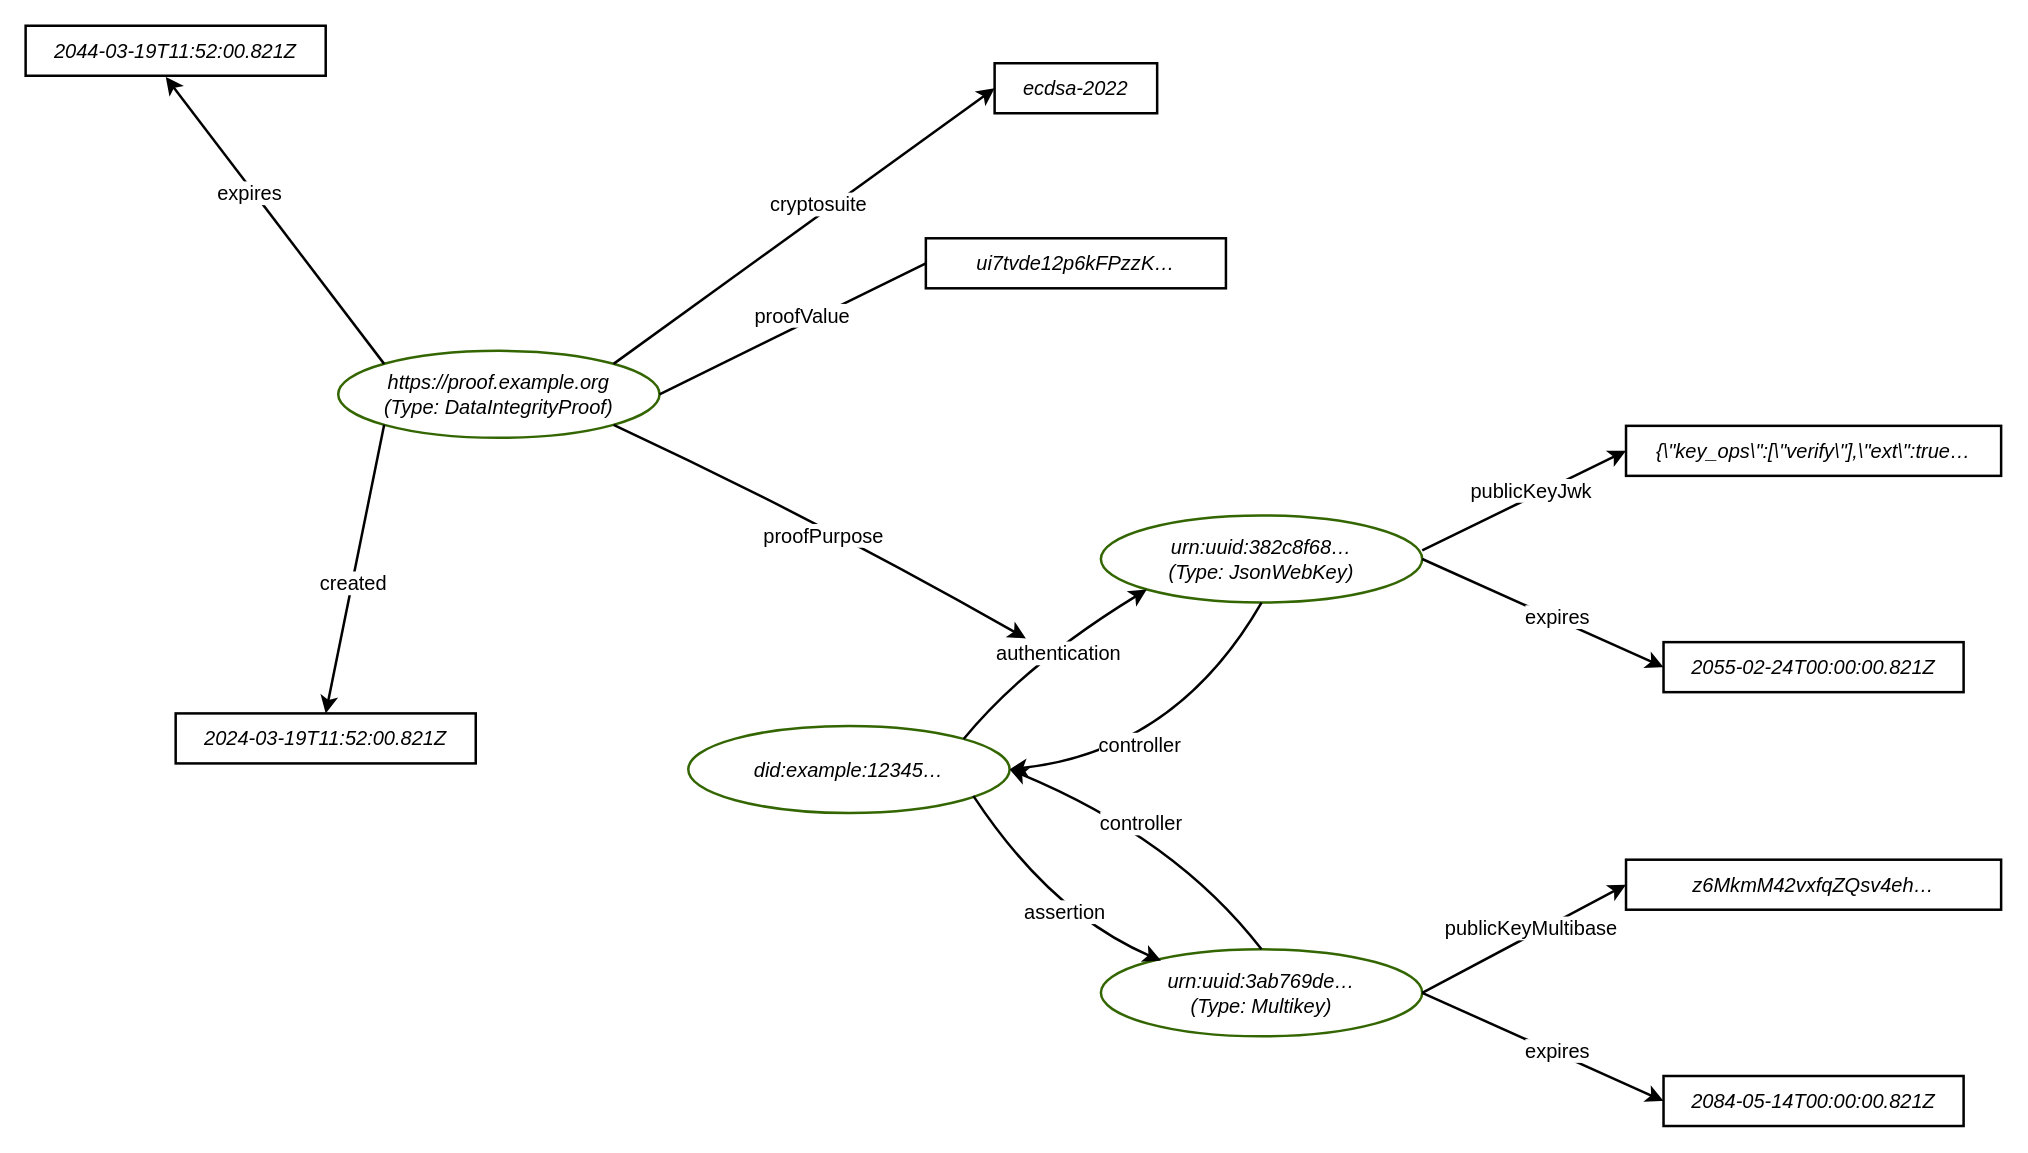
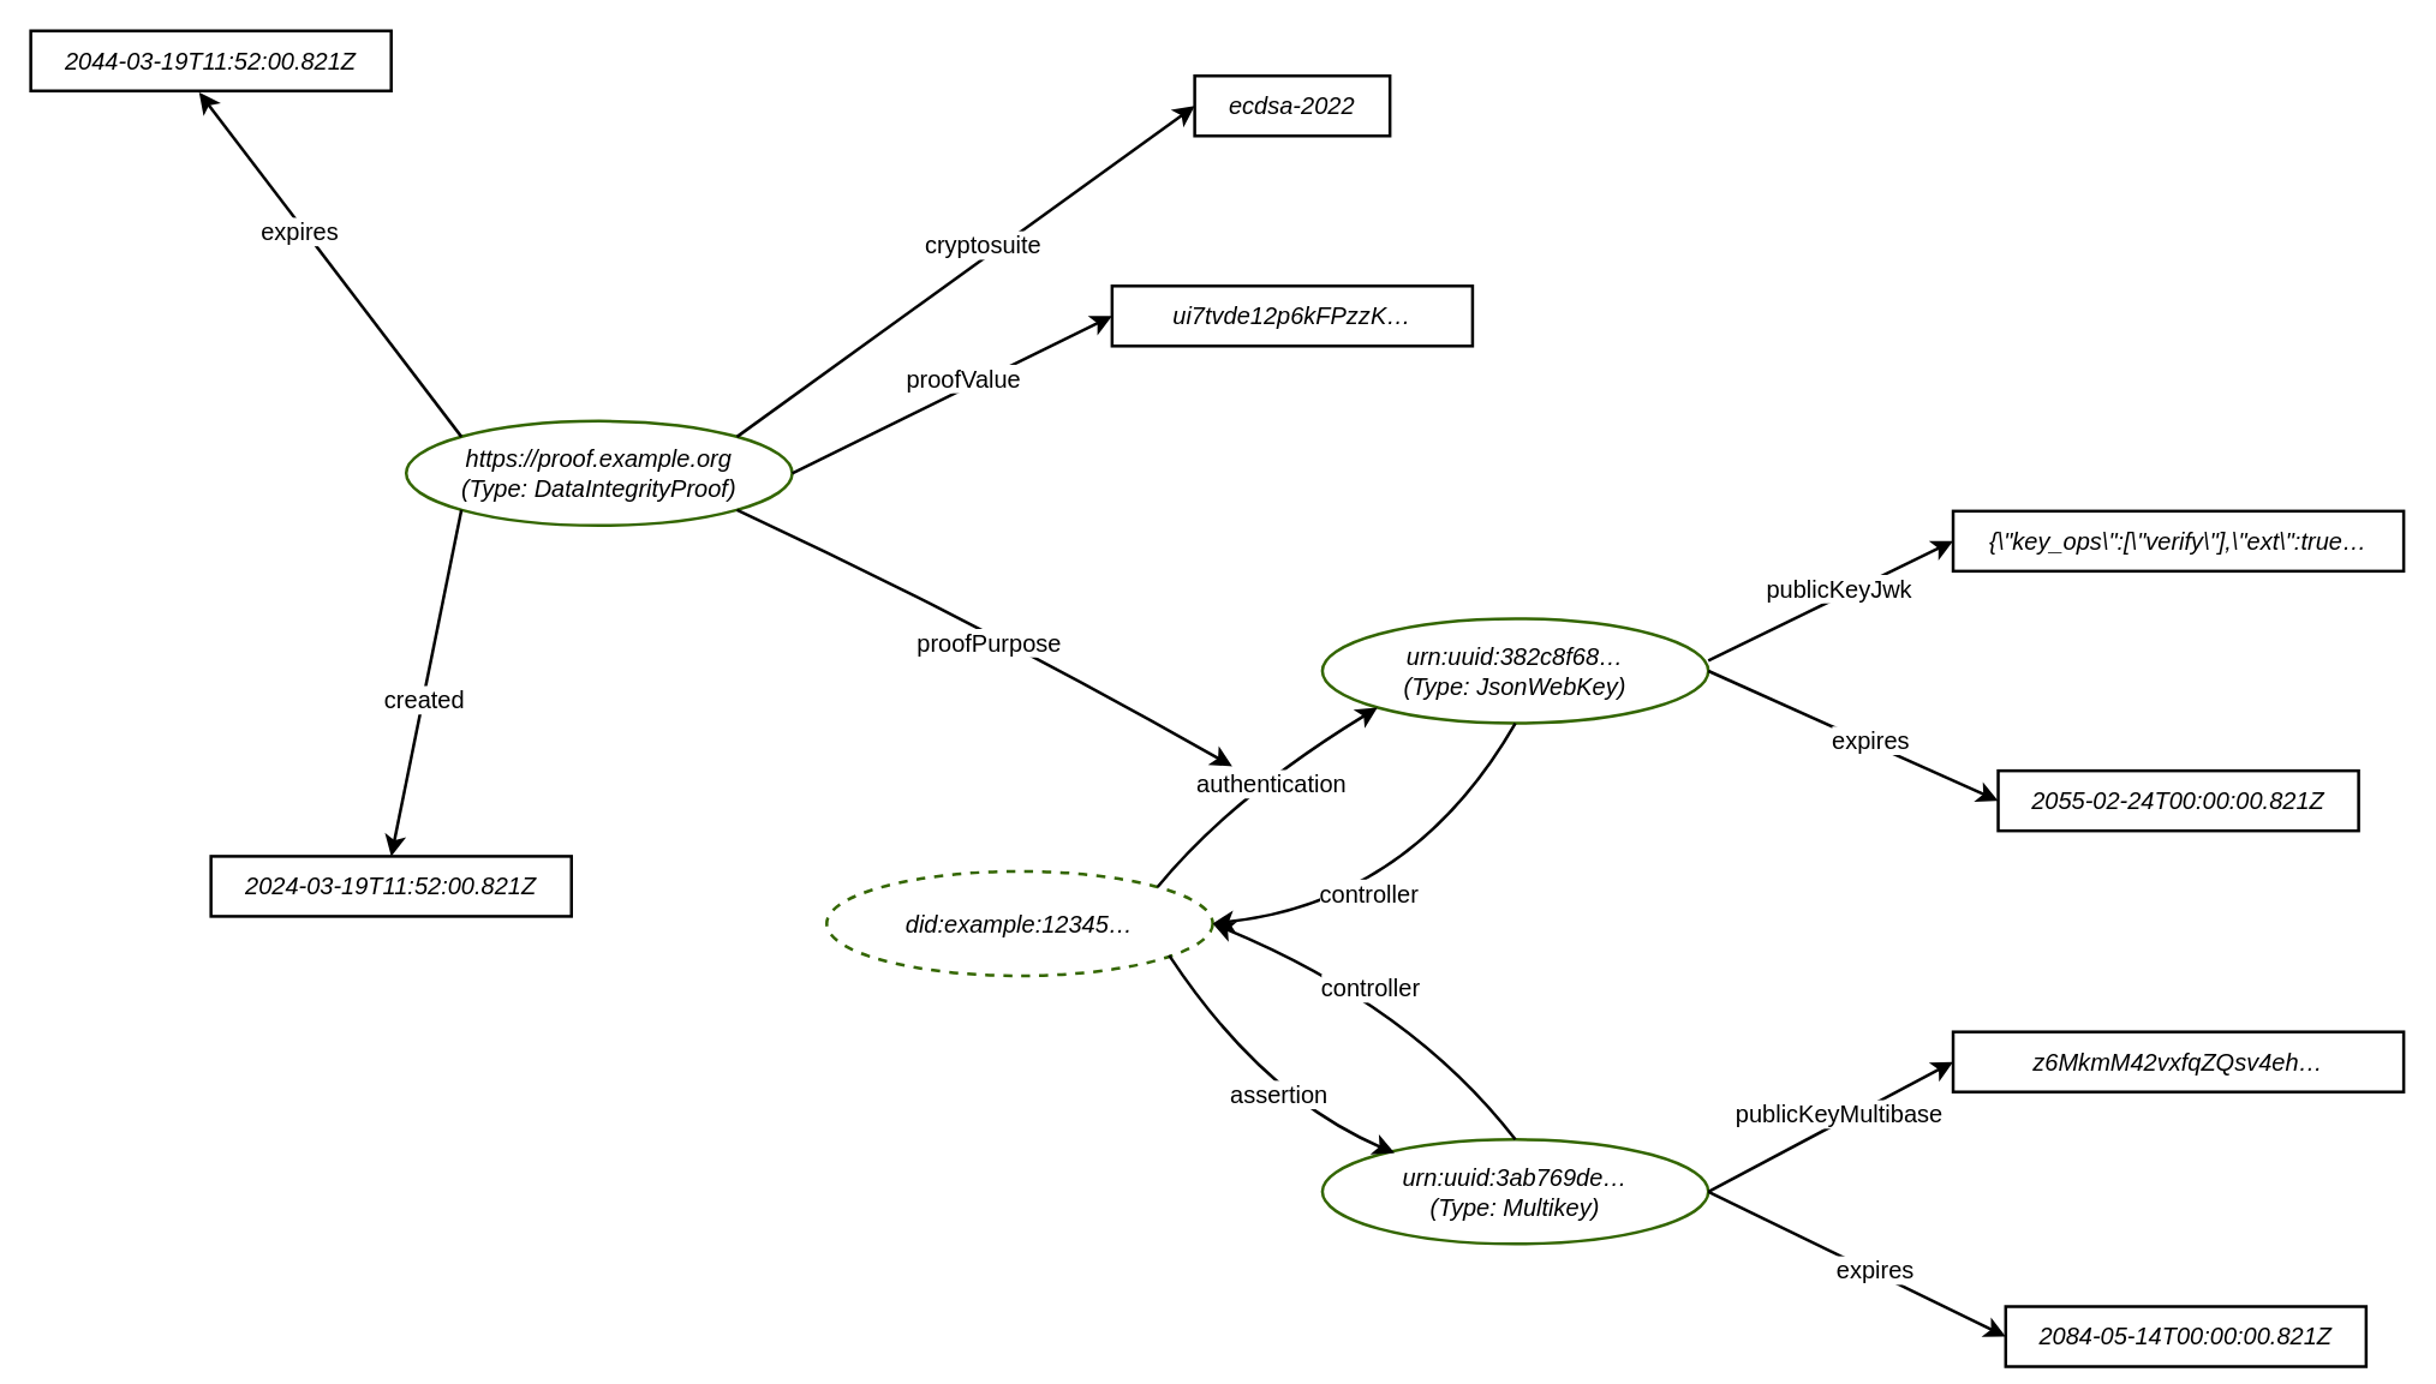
  <mxCell id="0" />
  <mxCell id="1" parent="0" />
  <mxCell id="2" value="&lt;i&gt;https://proof.example.org&lt;/i&gt;&lt;div&gt;&lt;i&gt;(Type: DataIntegrityProof)&lt;/i&gt;&lt;/div&gt;" style="ellipse;whiteSpace=wrap;html=1;fontSize=16;fillColor=none;strokeWidth=2;strokeColor=#336600;" parent="1" vertex="1"><mxGeometry x="270" y="280" width="257" height="69.61" as="geometry" /></mxCell>
  <mxCell id="3" value="&lt;i&gt;&lt;font color=&quot;#000000&quot;&gt;ecdsa-2022&lt;/font&gt;&lt;/i&gt;" style="rounded=0;whiteSpace=wrap;html=1;fontSize=16;fillColor=none;strokeWidth=2;" parent="1" vertex="1"><mxGeometry x="795" y="50" width="130" height="40" as="geometry" /></mxCell>
  <mxCell id="4" value="" style="endArrow=classic;html=1;rounded=0;fontSize=12;startSize=8;endSize=8;curved=1;entryX=0;entryY=0.5;entryDx=0;entryDy=0;exitX=1;exitY=0;exitDx=0;exitDy=0;strokeWidth=2;fontStyle=2" parent="1" source="2" target="3" edge="1"><mxGeometry width="50" height="50" relative="1" as="geometry"><mxPoint x="1026" y="605.39" as="sourcePoint" /><mxPoint x="1038.5" y="654.39" as="targetPoint" /></mxGeometry></mxCell>
  <mxCell id="5" value="cryptosuite" style="edgeLabel;html=1;align=center;verticalAlign=middle;resizable=0;points=[];fontSize=16;" parent="4" vertex="1" connectable="0"><mxGeometry x="0.135" y="-2" relative="1" as="geometry"><mxPoint x="-11" y="-5" as="offset" /></mxGeometry></mxCell>
  <mxCell id="6" value="&lt;i&gt;&lt;font color=&quot;#000000&quot;&gt;2024-03-19T&lt;/font&gt;11:52:00.821Z&lt;/i&gt;" style="rounded=0;whiteSpace=wrap;html=1;fontSize=16;fillColor=none;strokeWidth=2;" parent="1" vertex="1"><mxGeometry x="140" y="570" width="240" height="40" as="geometry" /></mxCell>
  <mxCell id="7" value="&lt;i&gt;ui7tvde12p6kFPzzK…&lt;/i&gt;" style="rounded=0;whiteSpace=wrap;html=1;fontSize=16;fillColor=none;strokeWidth=2;" parent="1" vertex="1"><mxGeometry x="740" y="190" width="240" height="40" as="geometry" /></mxCell>
  <mxCell id="8" value="&lt;i&gt;&lt;font color=&quot;#000000&quot;&gt;2044-03-19T&lt;/font&gt;11:52:00.821Z&lt;/i&gt;" style="rounded=0;whiteSpace=wrap;html=1;fontSize=16;fillColor=none;strokeWidth=2;" parent="1" vertex="1"><mxGeometry x="20" y="20" width="240" height="40" as="geometry" /></mxCell>
  <mxCell id="9" value="" style="endArrow=classic;html=1;rounded=0;fontSize=12;startSize=8;endSize=8;curved=1;entryX=0.5;entryY=0;entryDx=0;entryDy=0;exitX=0;exitY=1;exitDx=0;exitDy=0;strokeWidth=2;fontStyle=2" parent="1" source="2" target="6" edge="1"><mxGeometry width="50" height="50" relative="1" as="geometry"><mxPoint x="947" y="335" as="sourcePoint" /><mxPoint x="1220" y="320" as="targetPoint" /></mxGeometry></mxCell>
  <mxCell id="10" value="created" style="edgeLabel;html=1;align=center;verticalAlign=middle;resizable=0;points=[];fontSize=16;" parent="9" vertex="1" connectable="0"><mxGeometry x="0.135" y="-2" relative="1" as="geometry"><mxPoint x="3" y="-5" as="offset" /></mxGeometry></mxCell>
- <mxCell id="11" value="" style="endArrow=none;html=1;rounded=0;fontSize=12;startSize=8;endSize=8;curved=1;entryX=0;entryY=0.5;entryDx=0;entryDy=0;exitX=1;exitY=0.5;exitDx=0;exitDy=0;strokeWidth=2;fontStyle=2;" parent="1" source="2" target="7" edge="1"><mxGeometry width="50" height="50" relative="1" as="geometry"><mxPoint x="860" y="395" as="sourcePoint" /><mxPoint x="1003" y="540" as="targetPoint" /></mxGeometry></mxCell>
+ <mxCell id="11" value="" style="endArrow=classic;html=1;rounded=0;fontSize=12;startSize=8;endSize=8;curved=1;entryX=0;entryY=0.5;entryDx=0;entryDy=0;exitX=1;exitY=0.5;exitDx=0;exitDy=0;strokeWidth=2;fontStyle=2" parent="1" source="2" target="7" edge="1"><mxGeometry width="50" height="50" relative="1" as="geometry"><mxPoint x="860" y="395" as="sourcePoint" /><mxPoint x="1003" y="540" as="targetPoint" /></mxGeometry></mxCell>
  <mxCell id="12" value="proofValue" style="edgeLabel;html=1;align=center;verticalAlign=middle;resizable=0;points=[];fontSize=16;" parent="11" vertex="1" connectable="0"><mxGeometry x="0.135" y="-2" relative="1" as="geometry"><mxPoint x="-9" y="-5" as="offset" /></mxGeometry></mxCell>
  <mxCell id="13" value="" style="endArrow=classic;html=1;rounded=0;fontSize=12;startSize=8;endSize=8;curved=1;entryX=0.467;entryY=1.025;entryDx=0;entryDy=0;exitX=0;exitY=0;exitDx=0;exitDy=0;strokeWidth=2;fontStyle=2;entryPerimeter=0;" parent="1" source="2" target="8" edge="1"><mxGeometry width="50" height="50" relative="1" as="geometry"><mxPoint x="830" y="430" as="sourcePoint" /><mxPoint x="973" y="575" as="targetPoint" /></mxGeometry></mxCell>
  <mxCell id="14" value="expires" style="edgeLabel;html=1;align=center;verticalAlign=middle;resizable=0;points=[];fontSize=16;" parent="13" vertex="1" connectable="0"><mxGeometry x="0.135" y="-2" relative="1" as="geometry"><mxPoint x="-11" y="-5" as="offset" /></mxGeometry></mxCell>
  <mxCell id="15" value="&lt;div&gt;&lt;i&gt;urn:uuid:382c8f68…&lt;/i&gt;&lt;/div&gt;&lt;div&gt;&lt;i style=&quot;background-color: initial;&quot;&gt;(Type: JsonWebKey)&lt;/i&gt;&lt;/div&gt;" style="ellipse;whiteSpace=wrap;html=1;fontSize=16;fillColor=none;strokeWidth=2;strokeColor=#336600;" parent="1" vertex="1"><mxGeometry x="880" y="411.695" width="257" height="69.61" as="geometry" /></mxCell>
  <mxCell id="16" value="" style="endArrow=classic;html=1;rounded=0;fontSize=12;startSize=8;endSize=8;curved=1;entryX=0;entryY=0.5;entryDx=0;entryDy=0;exitX=1;exitY=0.402;exitDx=0;exitDy=0;strokeWidth=2;fontStyle=2;exitPerimeter=0;" parent="1" source="15" target="36" edge="1"><mxGeometry width="50" height="50" relative="1" as="geometry"><mxPoint x="920" y="440" as="sourcePoint" /><mxPoint x="1353" y="440" as="targetPoint" /></mxGeometry></mxCell>
  <mxCell id="17" value="publicKeyJwk" style="edgeLabel;html=1;align=center;verticalAlign=middle;resizable=0;points=[];fontSize=16;" parent="16" vertex="1" connectable="0"><mxGeometry x="0.135" y="-2" relative="1" as="geometry"><mxPoint x="-7" y="-5" as="offset" /></mxGeometry></mxCell>
  <mxCell id="18" value="" style="endArrow=classic;html=1;rounded=0;fontSize=12;startSize=8;endSize=8;curved=1;entryX=0;entryY=0.5;entryDx=0;entryDy=0;exitX=1;exitY=0.5;exitDx=0;exitDy=0;strokeWidth=2;fontStyle=2" parent="1" source="15" target="37" edge="1"><mxGeometry width="50" height="50" relative="1" as="geometry"><mxPoint x="1060" y="520" as="sourcePoint" /><mxPoint x="1207" y="410" as="targetPoint" /></mxGeometry></mxCell>
  <mxCell id="19" value="expires" style="edgeLabel;html=1;align=center;verticalAlign=middle;resizable=0;points=[];fontSize=16;" parent="18" vertex="1" connectable="0"><mxGeometry x="0.135" y="-2" relative="1" as="geometry"><mxPoint x="-1" y="-5" as="offset" /></mxGeometry></mxCell>
- <mxCell id="20" value="&lt;div&gt;&lt;i style=&quot;background-color: initial;&quot;&gt;did:example:12345…&lt;/i&gt;&lt;br&gt;&lt;/div&gt;" style="ellipse;whiteSpace=wrap;html=1;fontSize=16;fillColor=none;strokeWidth=2;strokeColor=#336600;" parent="1" vertex="1"><mxGeometry x="550" y="580" width="257" height="69.61" as="geometry" /></mxCell>
+ <mxCell id="20" value="&lt;div&gt;&lt;i style=&quot;background-color: initial;&quot;&gt;did:example:12345…&lt;/i&gt;&lt;br&gt;&lt;/div&gt;" style="ellipse;whiteSpace=wrap;html=1;fontSize=16;fillColor=none;strokeWidth=2;strokeColor=#336600;dashed=1;" parent="1" vertex="1"><mxGeometry x="550" y="580" width="257" height="69.61" as="geometry" /></mxCell>
  <mxCell id="21" value="" style="endArrow=classic;html=1;rounded=0;fontSize=12;startSize=8;endSize=8;curved=1;exitX=1;exitY=0;exitDx=0;exitDy=0;strokeWidth=2;fontStyle=2;entryX=0;entryY=1;entryDx=0;entryDy=0;" edge="1" parent="1" source="20" target="15"><mxGeometry width="50" height="50" relative="1" as="geometry"><mxPoint x="1147" y="455" as="sourcePoint" /><mxPoint x="1000" y="480" as="targetPoint" /><Array as="points"><mxPoint x="820" y="530" /></Array></mxGeometry></mxCell>
  <mxCell id="22" value="authentication" style="edgeLabel;html=1;align=center;verticalAlign=middle;resizable=0;points=[];fontSize=16;" vertex="1" connectable="0" parent="21"><mxGeometry x="0.135" y="-2" relative="1" as="geometry"><mxPoint x="-2" y="6" as="offset" /></mxGeometry></mxCell>
  <mxCell id="23" value="&lt;div&gt;&lt;i&gt;urn:uuid:3ab769de…&lt;/i&gt;&lt;/div&gt;&lt;div&gt;&lt;i style=&quot;background-color: initial;&quot;&gt;(Type: Multikey)&lt;/i&gt;&lt;/div&gt;" style="ellipse;whiteSpace=wrap;html=1;fontSize=16;fillColor=none;strokeWidth=2;strokeColor=#336600;container=0;" vertex="1" parent="1"><mxGeometry x="880" y="758.695" width="257" height="69.61" as="geometry" /></mxCell>
  <mxCell id="24" value="" style="endArrow=classic;html=1;rounded=0;fontSize=12;startSize=8;endSize=8;curved=1;exitX=0.887;exitY=0.804;exitDx=0;exitDy=0;strokeWidth=2;fontStyle=2;exitPerimeter=0;entryX=0.187;entryY=0.129;entryDx=0;entryDy=0;entryPerimeter=0;" edge="1" parent="1" source="20" target="23"><mxGeometry width="50" height="50" relative="1" as="geometry"><mxPoint x="770" y="690" as="sourcePoint" /><mxPoint x="940" y="730" as="targetPoint" /><Array as="points"><mxPoint x="840" y="730" /></Array></mxGeometry></mxCell>
  <mxCell id="25" value="assertion" style="edgeLabel;html=1;align=center;verticalAlign=middle;resizable=0;points=[];fontSize=16;" vertex="1" connectable="0" parent="24"><mxGeometry x="0.135" y="-2" relative="1" as="geometry"><mxPoint x="6" y="-5" as="offset" /></mxGeometry></mxCell>
  <mxCell id="26" value="" style="endArrow=classic;html=1;rounded=0;fontSize=12;startSize=8;endSize=8;curved=1;entryX=0;entryY=0.5;entryDx=0;entryDy=0;exitX=1;exitY=0.5;exitDx=0;exitDy=0;strokeWidth=2;fontStyle=2" edge="1" parent="1" source="23" target="38"><mxGeometry width="50" height="50" relative="1" as="geometry"><mxPoint x="1130" y="815" as="sourcePoint" /><mxPoint x="1323" y="900" as="targetPoint" /></mxGeometry></mxCell>
  <mxCell id="27" value="expires" style="edgeLabel;html=1;align=center;verticalAlign=middle;resizable=0;points=[];fontSize=16;" vertex="1" connectable="0" parent="26"><mxGeometry x="0.135" y="-2" relative="1" as="geometry"><mxPoint x="-1" y="-5" as="offset" /></mxGeometry></mxCell>
  <mxCell id="28" value="" style="endArrow=classic;html=1;rounded=0;fontSize=12;startSize=8;endSize=8;curved=1;entryX=0;entryY=0.5;entryDx=0;entryDy=0;exitX=1;exitY=0.5;exitDx=0;exitDy=0;strokeWidth=2;fontStyle=2;" edge="1" parent="1" source="23" target="39"><mxGeometry width="50" height="50" relative="1" as="geometry"><mxPoint x="1130" as="sourcePoint" y="740" /><mxPoint x="1300" y="750" as="targetPoint" /></mxGeometry></mxCell>
  <mxCell id="29" value="publicKeyMultibase" style="edgeLabel;html=1;align=center;verticalAlign=middle;resizable=0;points=[];fontSize=16;" vertex="1" connectable="0" parent="28"><mxGeometry x="0.135" y="-2" relative="1" as="geometry"><mxPoint x="-7" y="-5" as="offset" /></mxGeometry></mxCell>
  <mxCell id="30" value="" style="endArrow=classic;html=1;rounded=0;fontSize=12;startSize=8;endSize=8;curved=1;entryX=1;entryY=0.5;entryDx=0;entryDy=0;exitX=0.5;exitY=0;exitDx=0;exitDy=0;strokeWidth=2;fontStyle=2" edge="1" parent="1" source="23" target="20"><mxGeometry width="50" height="50" relative="1" as="geometry"><mxPoint x="807" y="920" as="sourcePoint" /><mxPoint x="1000" y="1005" as="targetPoint" /><Array as="points"><mxPoint x="940" y="670" /></Array></mxGeometry></mxCell>
  <mxCell id="31" value="controller" style="edgeLabel;html=1;align=center;verticalAlign=middle;resizable=0;points=[];fontSize=16;" vertex="1" connectable="0" parent="30"><mxGeometry x="0.135" y="-2" relative="1" as="geometry"><mxPoint x="1" y="2" as="offset" /></mxGeometry></mxCell>
  <mxCell id="32" value="" style="endArrow=classic;html=1;rounded=0;fontSize=12;startSize=8;endSize=8;curved=1;entryX=1;entryY=0.5;entryDx=0;entryDy=0;exitX=0.5;exitY=1;exitDx=0;exitDy=0;strokeWidth=2;fontStyle=2" edge="1" parent="1" source="15" target="20"><mxGeometry width="50" height="50" relative="1" as="geometry"><mxPoint x="807" y="555" as="sourcePoint" /><mxPoint x="606" y="450" as="targetPoint" /><Array as="points"><mxPoint x="940" y="600" /></Array></mxGeometry></mxCell>
  <mxCell id="33" value="controller" style="edgeLabel;html=1;align=center;verticalAlign=middle;resizable=0;points=[];fontSize=16;" vertex="1" connectable="0" parent="32"><mxGeometry x="0.135" y="-2" relative="1" as="geometry"><mxPoint x="-12" y="-5" as="offset" /></mxGeometry></mxCell>
  <mxCell id="34" value="" style="endArrow=classic;html=1;rounded=0;fontSize=12;startSize=8;endSize=8;curved=1;exitX=1;exitY=1;exitDx=0;exitDy=0;strokeWidth=2;fontStyle=2;" edge="1" parent="1" source="2"><mxGeometry width="50" height="50" relative="1" as="geometry"><mxPoint x="450" y="380" as="sourcePoint" /><mxPoint x="820" y="510" as="targetPoint" /><Array as="points"><mxPoint x="653" y="415" /></Array></mxGeometry></mxCell>
  <mxCell id="35" value="proofPurpose" style="edgeLabel;html=1;align=center;verticalAlign=middle;resizable=0;points=[];fontSize=16;" vertex="1" connectable="0" parent="34"><mxGeometry x="0.135" y="-2" relative="1" as="geometry"><mxPoint x="-22" y="-5" as="offset" /></mxGeometry></mxCell>
  <mxCell id="36" value="&lt;i&gt;{\&quot;key_ops\&quot;:[\&quot;verify\&quot;],\&quot;ext\&quot;:true…&lt;/i&gt;" style="rounded=0;whiteSpace=wrap;html=1;fontSize=16;fillColor=none;strokeWidth=2;" parent="1" vertex="1"><mxGeometry x="1300" y="340" width="300" height="40" as="geometry" /></mxCell>
  <mxCell id="37" value="&lt;i&gt;&lt;font color=&quot;#000000&quot;&gt;2055-02-24T&lt;/font&gt;00:00:00.821Z&lt;/i&gt;" style="rounded=0;whiteSpace=wrap;html=1;fontSize=16;fillColor=none;strokeWidth=2;" parent="1" vertex="1"><mxGeometry x="1330" y="513" width="240" height="40" as="geometry" /></mxCell>
- <mxCell id="38" value="&lt;i&gt;&lt;font color=&quot;#000000&quot;&gt;2084-05-14T&lt;/font&gt;00:00:00.821Z&lt;/i&gt;" style="rounded=0;whiteSpace=wrap;html=1;fontSize=16;fillColor=none;strokeWidth=2;" vertex="1" parent="1"><mxGeometry x="1330" y="860" width="240" height="40" as="geometry" /></mxCell>
+ <mxCell id="38" value="&lt;i&gt;&lt;font color=&quot;#000000&quot;&gt;2084-05-14T&lt;/font&gt;00:00:00.821Z&lt;/i&gt;" style="rounded=0;whiteSpace=wrap;html=1;fontSize=16;fillColor=none;strokeWidth=2;" vertex="1" parent="1"><mxGeometry x="1335" y="870" width="240" height="40" as="geometry" /></mxCell>
  <mxCell id="39" value="&lt;i&gt;z6MkmM42vxfqZQsv4eh…&lt;/i&gt;" style="rounded=0;whiteSpace=wrap;html=1;fontSize=16;fillColor=none;strokeWidth=2;" vertex="1" parent="1"><mxGeometry x="1300" y="687" width="300" height="40" as="geometry" /></mxCell>
